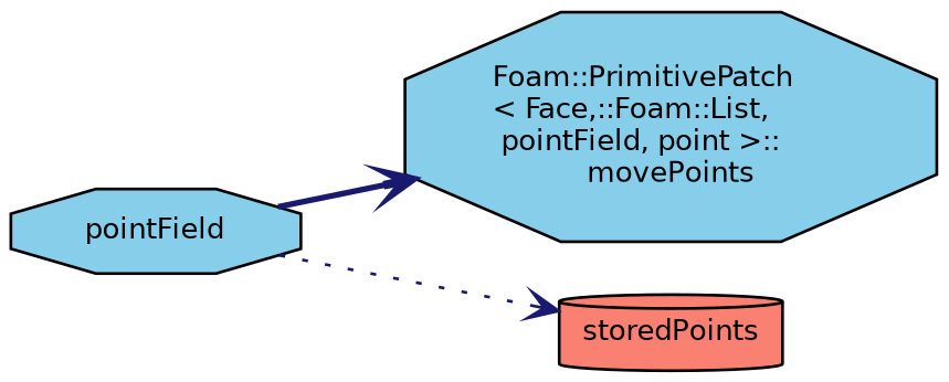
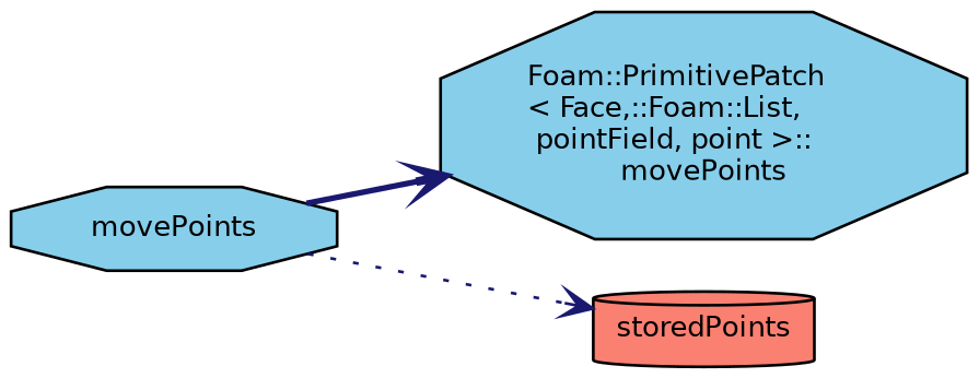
  digraph {
    rankdir=LR
    node [color=black fillcolor=skyblue fontname=Helvetica fontsize=10 shape=octagon style=filled]
    edge [color=midnightblue fontname=Helvetica fontsize=10 labelfontname=Helvetica labelfontsize=10 arrowhead=vee]
-   n1 [fontcolor=black height=0.2 label=pointField width=0.4]
+   n1 [fontcolor=black height=0.2 label=movePoints width=0.4]
    n2 [height=0.2 label="Foam::PrimitivePatch\l\< Face,::Foam::List,\l pointField, point \>::\lmovePoints" width=0.4]
    n3 [height=0.2 label=storedPoints shape=cylinder width=0.4 fillcolor=salmon]
    n1 -> n2 [style=bold]
    n1 -> n3 [style=dotted]
  }
